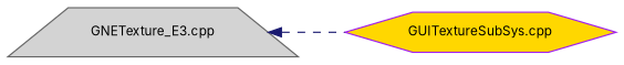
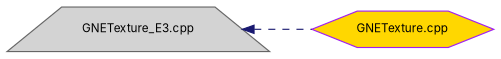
  digraph {
    rankdir=LR
    fontname=Inter
    node [fontname=Inter fontsize=10 style=filled]
    n1 [color=gray40 fillcolor=lightgrey fontcolor=black height=0.2 label="GNETexture_E3.cpp" shape=trapezium width=0.4]
-   n2 [color=purple fillcolor=gold height=0.2 label="GUITextureSubSys.cpp" shape=hexagon width=0.4]
+   n2 [color=purple fillcolor=gold height=0.2 label="GNETexture.cpp" shape=hexagon width=0.4]
    n1 -> n2 [color=midnightblue dir=back fontname=Inter fontsize=10 labelfontname=Helvetica labelfontsize=10 style=dashed]
  }
